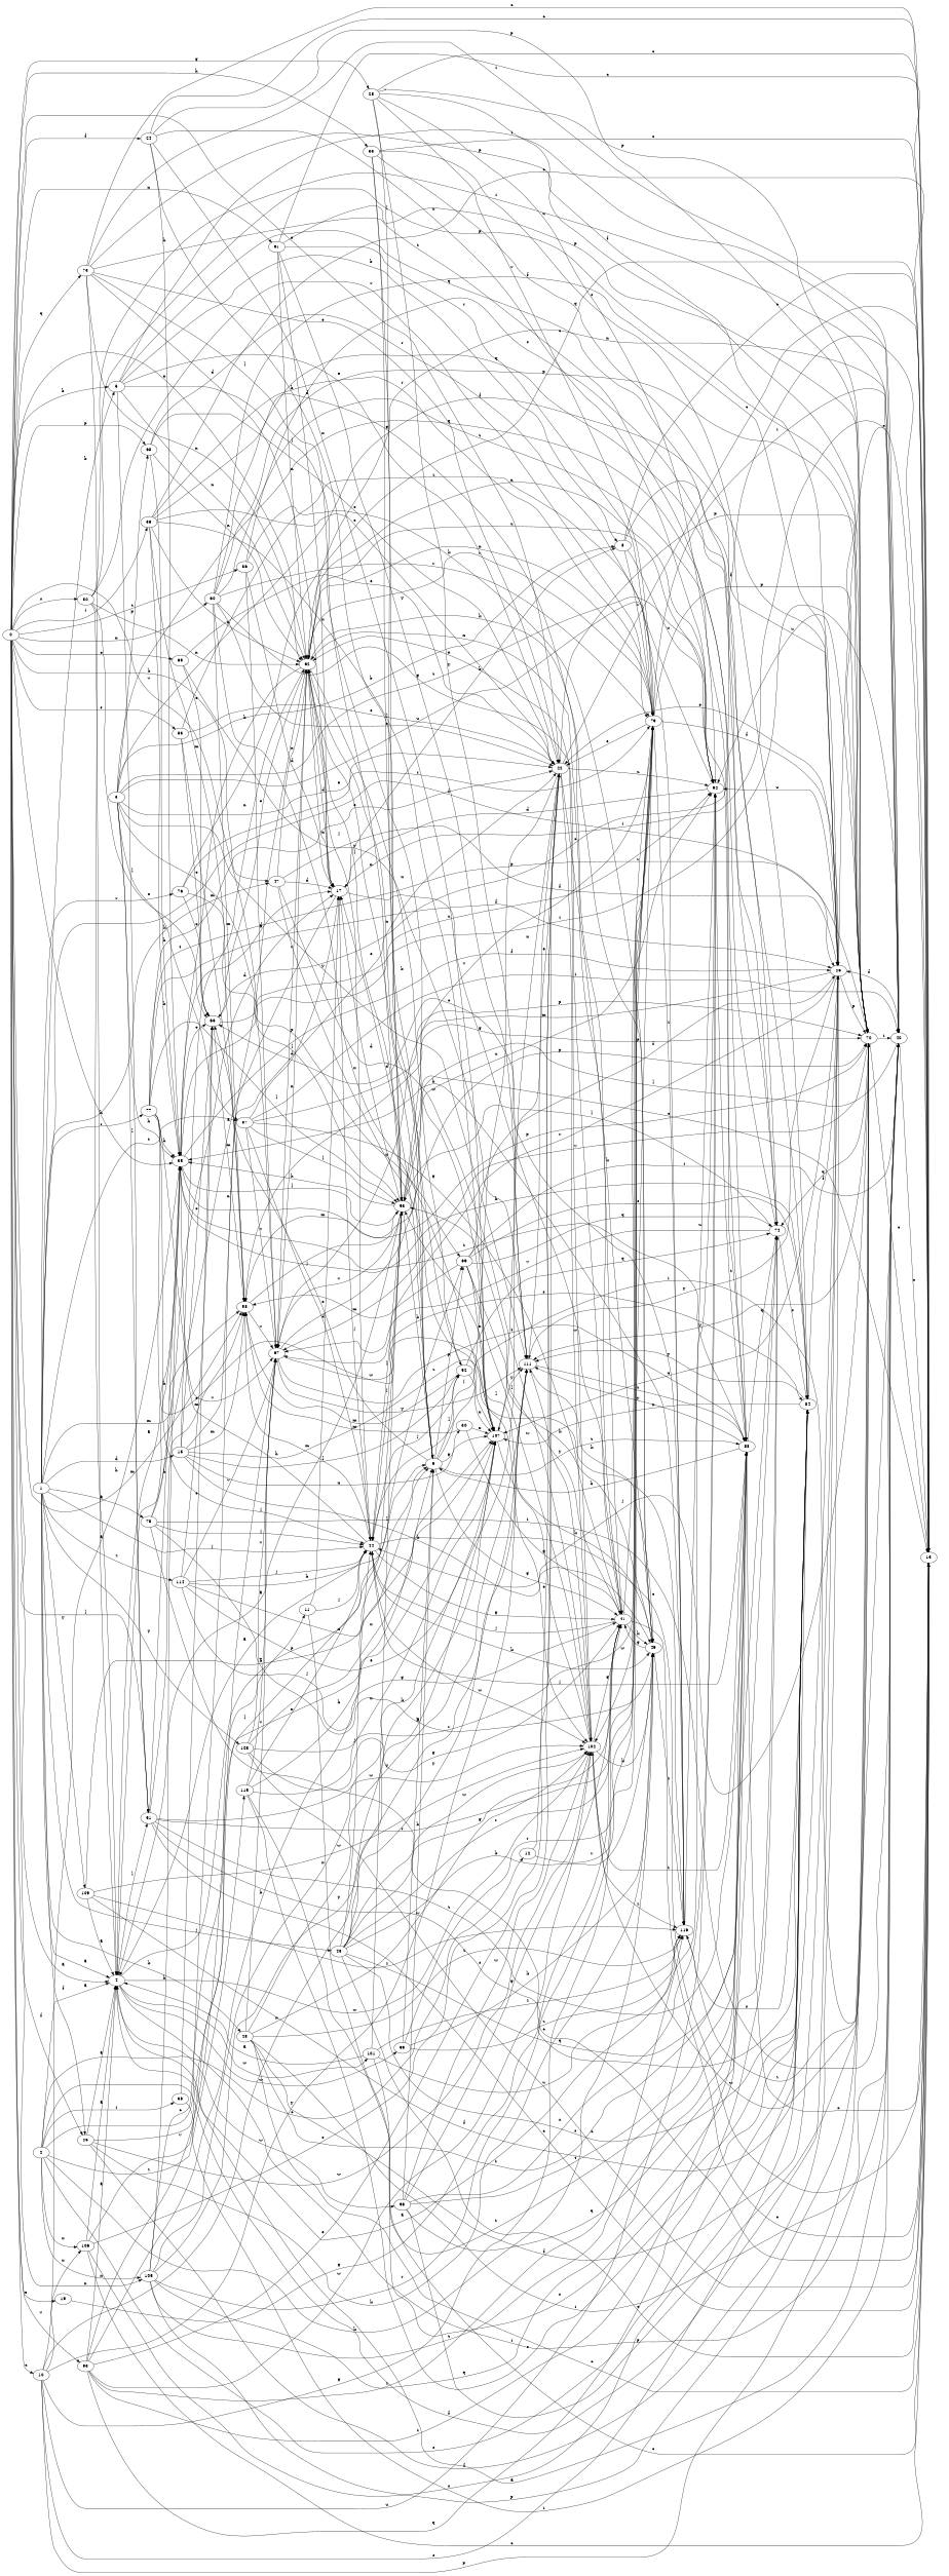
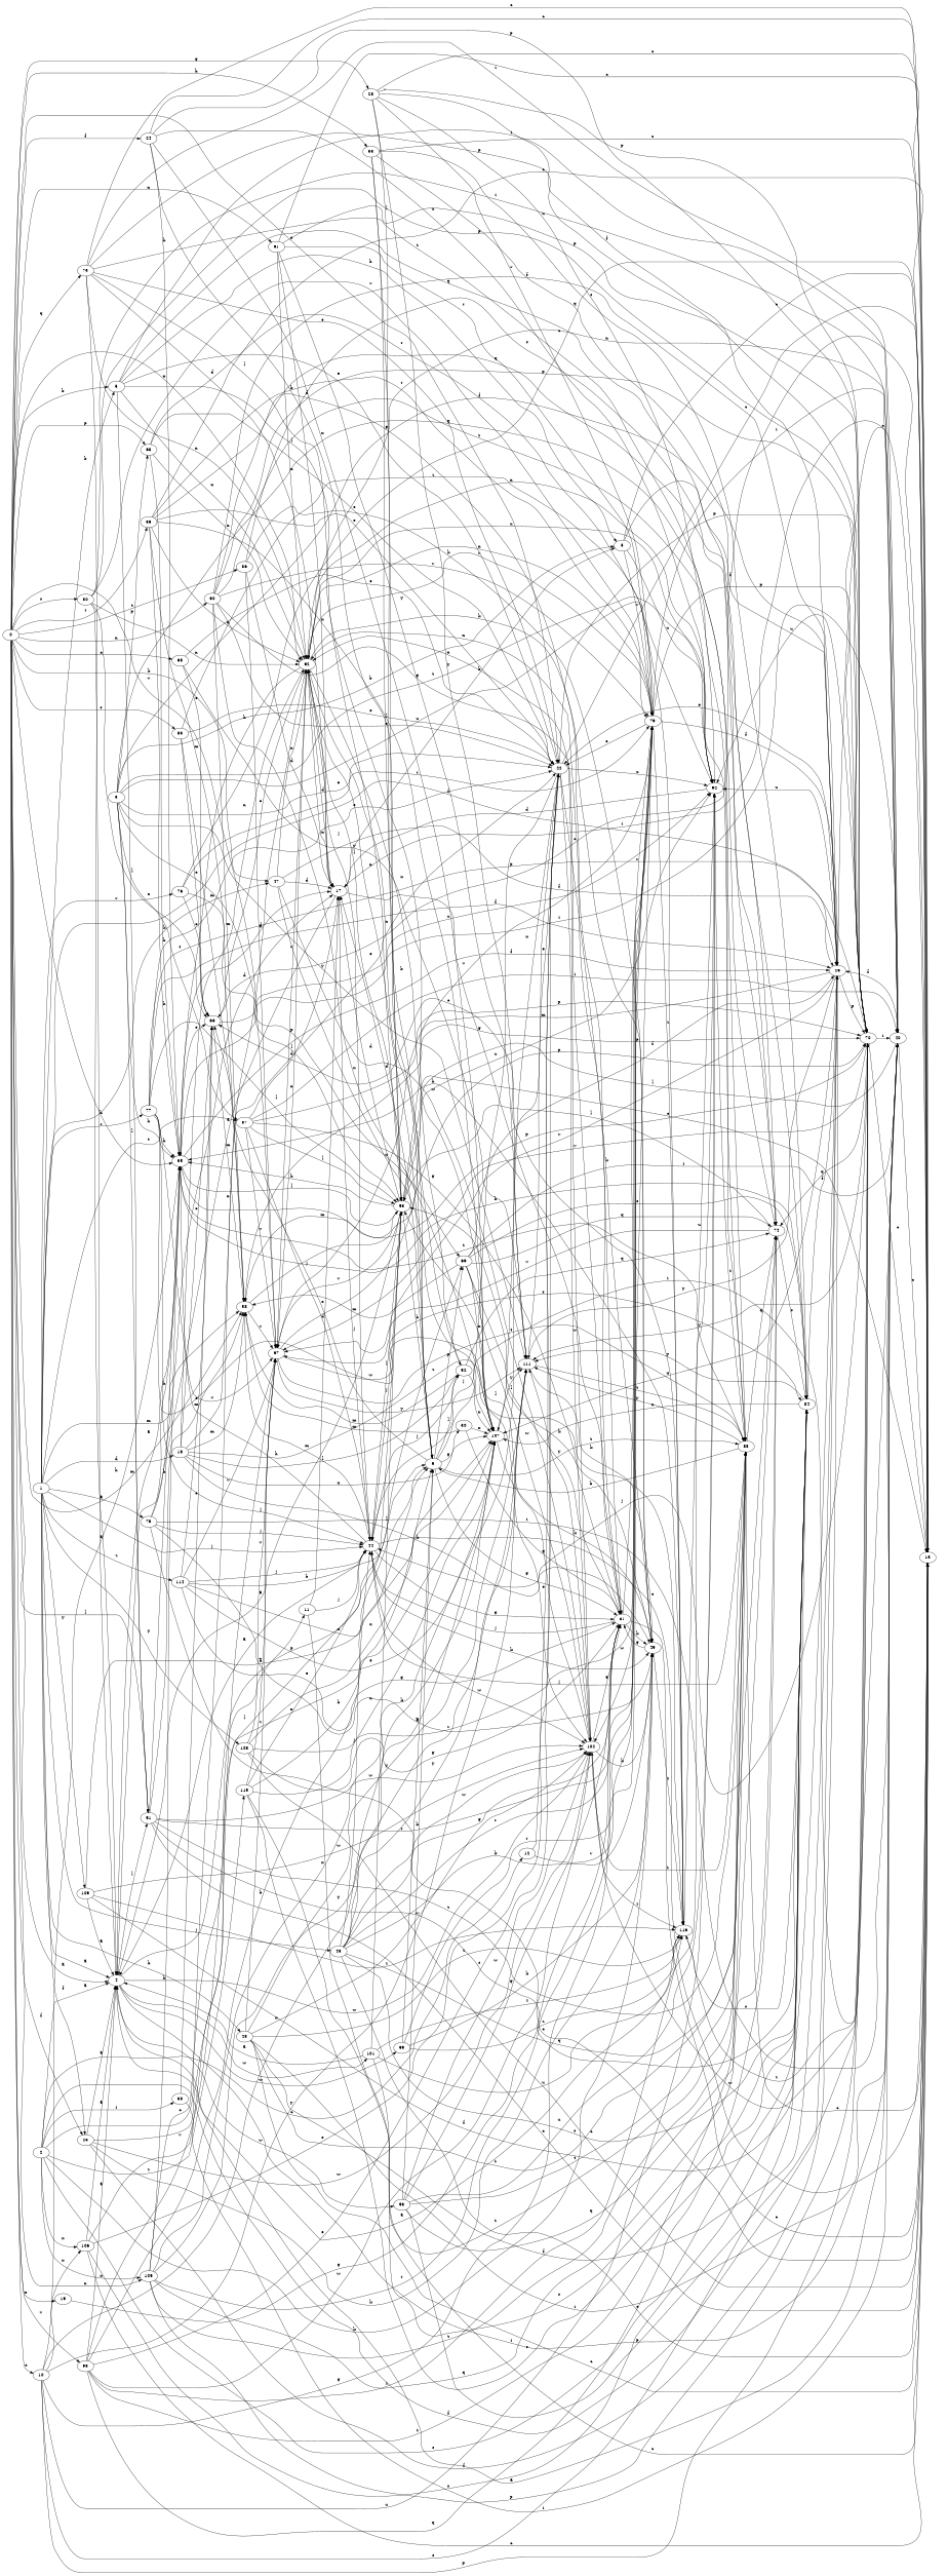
  strict digraph {
    rankdir=LR
    0
    4
    5
    10
    19
    22
    24
    25
    28
    33
    35
    36
    47
    51
    58
    60
    61
    62
    65
    68
    73
    80
    83
    86
    93
    97
    105
    69
    40
    98
    99
    101
    102
    8
    74
    52
    84
    106
    92
    111
-   31 [label=41]
+   31
    70
    107
    44
    49
    13
    9
    26
    79
    53
    88
    17
    66
    116
    1
    15
    43
    48
    75
    76
    77
    87
    108
    109
    114
    2
    11
    12
    38
    115
    3
    30
    0 -> 4 [label=a]
    0 -> 5 [label=b]
    0 -> 10 [label=c]
    0 -> 19 [label=e]
    0 -> 22 [label=e]
    0 -> 24 [label=f]
    0 -> 25 [label=f]
    0 -> 28 [label=g]
    0 -> 33 [label=h]
    0 -> 35 [label=h]
    0 -> 36 [label=i]
    0 -> 47 [label=k]
    0 -> 51 [label=l]
    0 -> 58 [label=m]
    0 -> 60 [label=n]
    0 -> 61 [label=n]
    0 -> 62 [label=n]
    0 -> 65 [label=o]
    0 -> 68 [label=p]
    0 -> 73 [label=q]
    0 -> 80 [label=s]
    0 -> 83 [label=s]
    0 -> 86 [label=t]
    0 -> 93 [label=v]
    0 -> 97 [label=v]
    0 -> 105 [label=x]
    4 -> 51 [label=l]
    4 -> 69 [label=p]
    4 -> 40 [label=i]
    4 -> 98 [label=w]
    4 -> 99 [label=w]
    4 -> 101 [label=w]
    4 -> 102 [label=w]
    5 -> 22 [label=e]
    5 -> 51 [label=l]
    5 -> 62 [label=n]
    5 -> 40 [label=i]
    5 -> 8 [label=b]
    5 -> 74 [label=q]
    5 -> 52 [label=l]
    10 -> 35 [label=h]
    10 -> 84 [label=s]
    10 -> 106 [label=x]
    10 -> 92 [label=u]
    10 -> 111 [label=y]
    10 -> 31 [label=g]
    10 -> 70 [label=p]
    10 -> 107 [label=x]
    19 -> 31 [label=g]
    22 -> 102 [label=w]
    22 -> 92 [label=u]
    22 -> 70 [label=p]
    22 -> 107 [label=x]
    22 -> 44 [label=j]
    22 -> 49 [label=k]
    22 -> 13 [label=c]
    24 -> 35 [label=h]
    24 -> 92 [label=u]
    24 -> 70 [label=p]
    24 -> 107 [label=x]
    24 -> 13 [label=c]
    24 -> 9 [label=b]
    25 -> 4 [label=a]
    25 -> 102 [label=w]
    25 -> 107 [label=x]
    25 -> 49 [label=k]
    25 -> 26 [label=f]
    28 -> 92 [label=u]
    28 -> 111 [label=y]
    28 -> 70 [label=p]
    28 -> 13 [label=c]
    28 -> 26 [label=f]
    28 -> 79 [label=r]
    28 -> 53 [label=l]
    33 -> 74 [label=q]
    33 -> 84 [label=s]
    33 -> 13 [label=c]
    33 -> 9 [label=b]
    33 -> 53 [label=l]
    35 -> 4 [label=a]
    35 -> 92 [label=u]
    35 -> 70 [label=p]
    35 -> 26 [label=f]
    35 -> 53 [label=l]
    35 -> 88 [label=t]
    35 -> 17 [label=d]
    35 -> 66 [label=o]
    36 -> 22 [label=e]
    36 -> 35 [label=h]
    36 -> 58 [label=m]
    36 -> 62 [label=n]
    36 -> 31 [label=g]
    36 -> 107 [label=x]
    36 -> 13 [label=c]
    36 -> 79 [label=r]
    47 -> 62 [label=n]
    47 -> 102 [label=w]
    47 -> 107 [label=x]
    47 -> 26 [label=f]
    47 -> 17 [label=d]
    51 -> 35 [label=h]
    51 -> 58 [label=m]
    51 -> 102 [label=w]
    51 -> 84 [label=s]
    51 -> 13 [label=c]
    51 -> 79 [label=r]
    51 -> 88 [label=t]
    58 -> 97 [label=v]
    58 -> 70 [label=p]
    60 -> 22 [label=e]
    60 -> 58 [label=m]
    60 -> 74 [label=q]
    60 -> 31 [label=g]
    60 -> 70 [label=p]
    60 -> 107 [label=x]
    60 -> 26 [label=f]
    60 -> 79 [label=r]
    60 -> 88 [label=t]
    61 -> 62 [label=n]
    61 -> 111 [label=y]
    61 -> 70 [label=p]
    61 -> 13 [label=c]
    61 -> 79 [label=r]
    61 -> 17 [label=d]
    62 -> 35 [label=h]
    62 -> 97 [label=v]
    62 -> 92 [label=u]
    62 -> 107 [label=x]
    62 -> 44 [label=j]
    62 -> 49 [label=k]
    62 -> 79 [label=r]
    62 -> 53 [label=l]
    62 -> 17 [label=d]
    62 -> 66 [label=o]
    65 -> 22 [label=e]
    65 -> 111 [label=y]
    65 -> 66 [label=o]
    68 -> 22 [label=e]
    68 -> 35 [label=h]
    68 -> 62 [label=n]
    68 -> 79 [label=r]
    73 -> 4 [label=a]
    73 -> 22 [label=e]
    73 -> 62 [label=n]
    73 -> 40 [label=i]
    73 -> 70 [label=p]
    73 -> 13 [label=c]
    73 -> 53 [label=l]
    73 -> 88 [label=t]
    73 -> 17 [label=d]
    80 -> 4 [label=a]
    80 -> 62 [label=n]
    80 -> 40 [label=i]
    80 -> 70 [label=p]
    80 -> 79 [label=r]
    80 -> 66 [label=o]
    83 -> 22 [label=e]
    83 -> 58 [label=m]
    83 -> 66 [label=o]
    83 -> 116 [label=z]
    86 -> 97 [label=v]
    86 -> 84 [label=s]
    86 -> 49 [label=k]
    86 -> 17 [label=d]
    93 -> 4 [label=a]
    93 -> 22 [label=e]
    93 -> 97 [label=v]
    93 -> 102 [label=w]
    93 -> 74 [label=q]
    93 -> 9 [label=b]
    93 -> 88 [label=t]
    93 -> 116 [label=z]
    97 -> 62 [label=n]
    97 -> 84 [label=s]
    97 -> 92 [label=u]
    97 -> 111 [label=y]
    97 -> 88 [label=t]
    105 -> 35 [label=h]
    105 -> 62 [label=n]
    105 -> 74 [label=q]
    105 -> 111 [label=y]
    105 -> 70 [label=p]
    105 -> 107 [label=x]
    105 -> 79 [label=r]
    105 -> 88 [label=t]
    69 -> 58 [label=m]
    69 -> 40 [label=i]
    69 -> 102 [label=w]
    69 -> 74 [label=q]
    69 -> 84 [label=s]
    69 -> 107 [label=x]
    69 -> 49 [label=k]
    69 -> 26 [label=f]
    40 -> 4 [label=a]
    40 -> 62 [label=n]
    40 -> 13 [label=c]
    40 -> 26 [label=f]
    40 -> 53 [label=l]
    98 -> 102 [label=w]
    98 -> 74 [label=q]
    98 -> 92 [label=u]
    98 -> 31 [label=g]
    98 -> 70 [label=p]
    98 -> 9 [label=b]
    98 -> 88 [label=t]
    99 -> 49 [label=k]
    99 -> 9 [label=b]
    99 -> 79 [label=r]
    99 -> 116 [label=z]
    101 -> 4 [label=a]
    101 -> 92 [label=u]
    101 -> 13 [label=c]
    101 -> 53 [label=l]
    101 -> 116 [label=z]
    102 -> 62 [label=n]
    102 -> 111 [label=y]
    102 -> 31 [label=g]
    102 -> 49 [label=k]
    102 -> 53 [label=l]
    102 -> 88 [label=t]
    102 -> 116 [label=z]
    8 -> 92 [label=u]
    8 -> 13 [label=c]
    8 -> 26 [label=f]
    8 -> 79 [label=r]
    74 -> 97 [label=v]
    74 -> 84 [label=s]
    74 -> 53 [label=l]
    52 -> 58 [label=m]
    52 -> 62 [label=n]
    52 -> 74 [label=q]
    52 -> 107 [label=x]
    52 -> 44 [label=j]
    84 -> 35 [label=h]
    84 -> 111 [label=y]
    84 -> 107 [label=x]
    84 -> 26 [label=f]
    106 -> 4 [label=a]
    106 -> 22 [label=e]
    106 -> 84 [label=s]
    106 -> 13 [label=c]
    106 -> 53 [label=l]
    92 -> 62 [label=n]
    92 -> 88 [label=t]
    92 -> 17 [label=d]
    111 -> 22 [label=e]
    111 -> 49 [label=k]
    111 -> 88 [label=t]
    31 -> 62 [label=n]
    31 -> 44 [label=j]
    31 -> 49 [label=k]
    31 -> 13 [label=c]
    31 -> 79 [label=r]
    31 -> 53 [label=l]
    70 -> 97 [label=v]
    70 -> 40 [label=i]
    70 -> 102 [label=w]
    70 -> 74 [label=q]
    70 -> 92 [label=u]
    70 -> 111 [label=y]
    70 -> 44 [label=j]
    70 -> 13 [label=c]
    70 -> 116 [label=z]
    107 -> 111 [label=y]
    107 -> 49 [label=k]
    44 -> 4 [label=a]
    44 -> 35 [label=h]
    44 -> 58 [label=m]
    44 -> 102 [label=w]
    44 -> 31 [label=g]
    44 -> 49 [label=k]
    44 -> 13 [label=c]
    44 -> 53 [label=l]
    49 -> 31 [label=g]
    49 -> 116 [label=z]
    9 -> 62 [label=n]
    9 -> 69 [label=p]
    9 -> 40 [label=i]
    9 -> 52 [label=l]
    9 -> 31 [label=g]
    9 -> 88 [label=t]
    9 -> 17 [label=d]
    9 -> 66 [label=o]
    9 -> 30 [label=g]
    26 -> 22 [label=e]
    26 -> 58 [label=m]
    26 -> 97 [label=v]
    26 -> 92 [label=u]
    26 -> 111 [label=y]
    26 -> 70 [label=p]
    26 -> 107 [label=x]
    26 -> 13 [label=c]
    79 -> 22 [label=e]
    79 -> 62 [label=n]
    79 -> 97 [label=v]
    79 -> 40 [label=i]
    79 -> 102 [label=w]
    79 -> 70 [label=p]
    79 -> 26 [label=f]
    79 -> 116 [label=z]
    53 -> 4 [label=a]
    53 -> 35 [label=h]
    53 -> 58 [label=m]
    53 -> 97 [label=v]
    53 -> 70 [label=p]
    53 -> 44 [label=j]
    53 -> 13 [label=c]
    53 -> 9 [label=b]
    53 -> 17 [label=d]
    88 -> 74 [label=q]
    88 -> 111 [label=y]
    88 -> 44 [label=j]
    88 -> 13 [label=c]
    88 -> 9 [label=b]
    17 -> 4 [label=a]
    17 -> 62 [label=n]
    17 -> 40 [label=i]
    17 -> 8 [label=b]
    17 -> 31 [label=g]
    17 -> 44 [label=j]
    66 -> 58 [label=m]
    66 -> 40 [label=i]
    66 -> 13 [label=c]
    116 -> 4 [label=a]
    116 -> 35 [label=h]
    116 -> 84 [label=s]
    116 -> 92 [label=u]
    116 -> 66 [label=o]
    1 -> 4 [label=a]
    1 -> 5 [label=b]
    1 -> 25 [label=f]
    1 -> 47 [label=k]
    1 -> 58 [label=m]
    1 -> 44 [label=j]
    1 -> 26 [label=f]
    1 -> 15 [label=d]
    1 -> 43 [label=j]
    1 -> 48 [label=k]
    1 -> 75 [label=r]
    1 -> 76 [label=r]
    1 -> 77 [label=r]
    1 -> 87 [label=t]
    1 -> 108 [label=y]
    1 -> 109 [label=y]
    1 -> 114 [label=z]
    15 -> 22 [label=e]
    15 -> 58 [label=m]
    15 -> 62 [label=n]
    15 -> 52 [label=l]
    15 -> 107 [label=x]
    15 -> 49 [label=k]
    15 -> 66 [label=o]
    15 -> 116 [label=z]
    43 -> 102 [label=w]
    43 -> 74 [label=q]
    43 -> 84 [label=s]
    43 -> 111 [label=y]
    43 -> 31 [label=g]
    43 -> 107 [label=x]
    43 -> 44 [label=j]
    43 -> 49 [label=k]
    43 -> 13 [label=c]
    43 -> 79 [label=r]
    48 -> 97 [label=v]
    48 -> 40 [label=i]
    48 -> 102 [label=w]
    48 -> 111 [label=y]
    48 -> 13 [label=c]
    48 -> 26 [label=f]
    48 -> 88 [label=t]
    48 -> 116 [label=z]
    75 -> 35 [label=h]
    75 -> 40 [label=i]
    75 -> 44 [label=j]
    75 -> 49 [label=k]
    75 -> 13 [label=c]
    75 -> 17 [label=d]
    76 -> 13 [label=c]
    76 -> 79 [label=r]
    76 -> 53 [label=l]
    76 -> 66 [label=o]
    77 -> 22 [label=e]
    77 -> 35 [label=h]
    77 -> 97 [label=v]
    77 -> 102 [label=w]
    77 -> 70 [label=p]
    77 -> 44 [label=j]
    77 -> 26 [label=f]
    77 -> 53 [label=l]
    87 -> 97 [label=v]
    87 -> 40 [label=i]
    87 -> 31 [label=g]
    87 -> 70 [label=p]
    87 -> 44 [label=j]
    87 -> 53 [label=l]
    87 -> 17 [label=d]
    108 -> 97 [label=v]
    108 -> 31 [label=g]
    108 -> 107 [label=x]
    108 -> 13 [label=c]
    108 -> 79 [label=r]
    109 -> 4 [label=a]
    109 -> 102 [label=w]
    109 -> 9 [label=b]
    109 -> 26 [label=f]
    109 -> 116 [label=z]
    114 -> 22 [label=e]
    114 -> 97 [label=v]
    114 -> 31 [label=g]
    114 -> 107 [label=x]
    114 -> 44 [label=j]
    114 -> 9 [label=b]
    114 -> 66 [label=o]
    2 -> 4 [label=a]
    2 -> 105 [label=x]
    2 -> 84 [label=s]
    2 -> 106 [label=x]
    2 -> 49 [label=k]
    2 -> 26 [label=f]
    2 -> 11 [label=c]
    2 -> 12 [label=c]
    2 -> 38 [label=i]
    2 -> 115 [label=z]
    11 -> 84 [label=s]
    11 -> 44 [label=j]
    11 -> 17 [label=d]
    12 -> 22 [label=e]
    12 -> 79 [label=r]
    38 -> 40 [label=i]
    38 -> 66 [label=o]
    115 -> 97 [label=v]
    115 -> 84 [label=s]
    115 -> 107 [label=x]
-   115 -> 44 [label=j]
+   115 -> 44 [label=e]
    115 -> 9 [label=b]
    115 -> 88 [label=t]
    3 -> 22 [label=e]
    3 -> 35 [label=h]
    3 -> 51 [label=l]
    3 -> 68 [label=p]
    3 -> 69 [label=p]
    3 -> 8 [label=b]
    3 -> 74 [label=q]
    3 -> 92 [label=u]
    3 -> 111 [label=y]
    3 -> 26 [label=f]
    3 -> 88 [label=t]
    3 -> 87 [label=t]
    30 -> 58 [label=m]
    30 -> 31 [label=g]
    30 -> 107 [label=x]
  }
